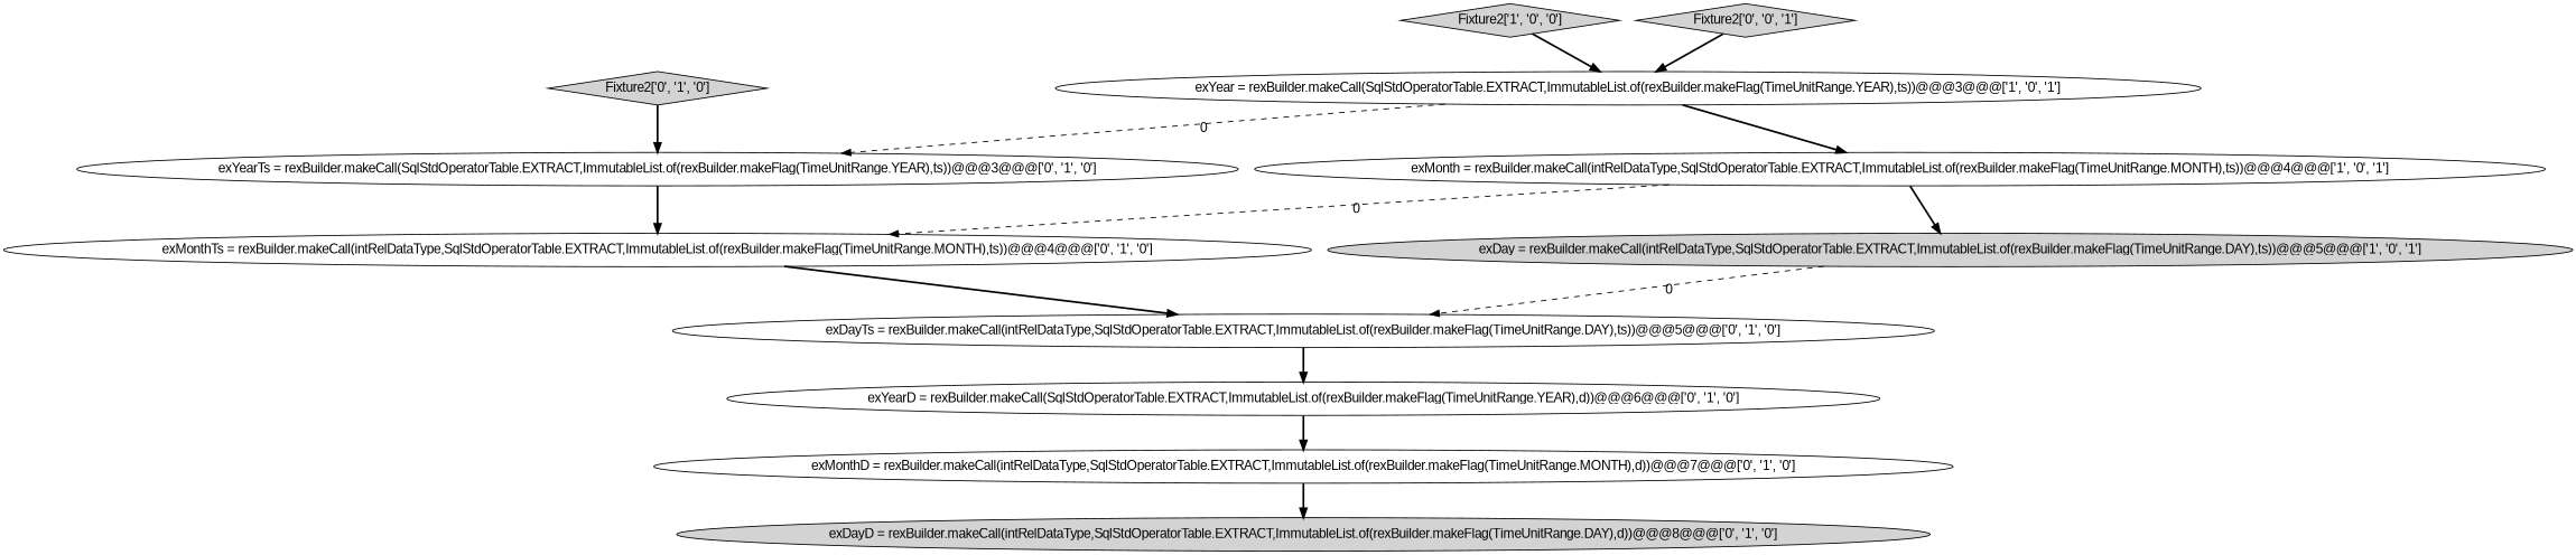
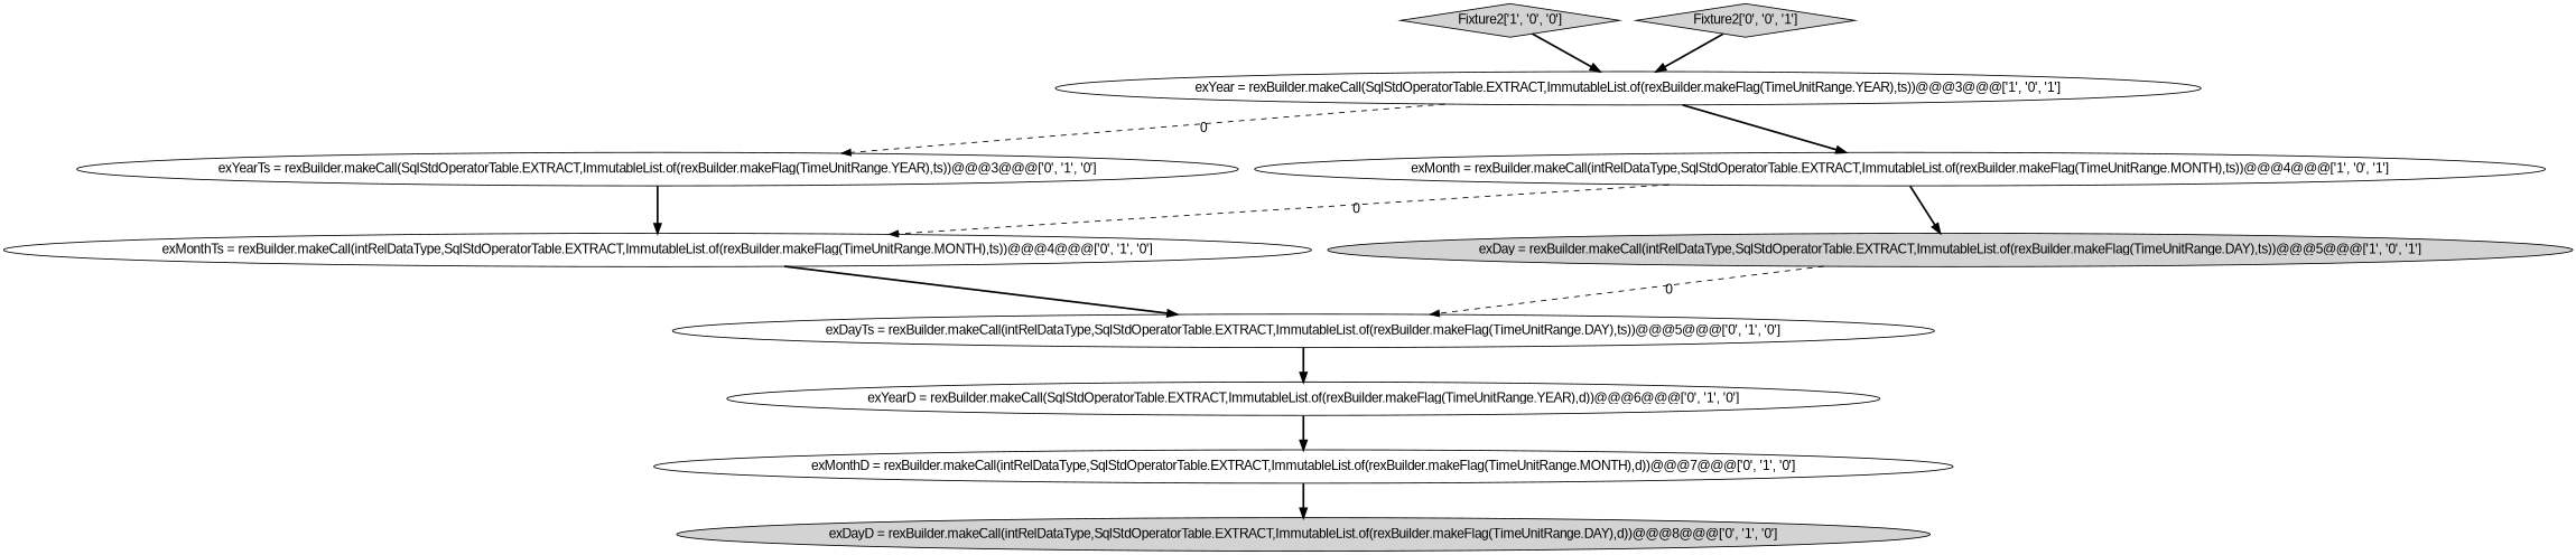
  digraph {
    fontname="Liberation Sans"
    node [fillcolor=white shape=ellipse style=filled fontname="Liberation Sans"]
    edge [style=bold fontname="Liberation Sans"]
-   n1 [fillcolor=lightgray label="Fixture2['0', '1', '0']" shape=diamond]
    n2 [label="exYearTs = rexBuilder.makeCall(SqlStdOperatorTable.EXTRACT,ImmutableList.of(rexBuilder.makeFlag(TimeUnitRange.YEAR),ts))@@@3@@@['0', '1', '0']"]
    n3 [label="exDayTs = rexBuilder.makeCall(intRelDataType,SqlStdOperatorTable.EXTRACT,ImmutableList.of(rexBuilder.makeFlag(TimeUnitRange.DAY),ts))@@@5@@@['0', '1', '0']"]
    n4 [label="exYearD = rexBuilder.makeCall(SqlStdOperatorTable.EXTRACT,ImmutableList.of(rexBuilder.makeFlag(TimeUnitRange.YEAR),d))@@@6@@@['0', '1', '0']"]
    n5 [fillcolor=lightgray label="Fixture2['1', '0', '0']" shape=diamond]
    n6 [label="exYear = rexBuilder.makeCall(SqlStdOperatorTable.EXTRACT,ImmutableList.of(rexBuilder.makeFlag(TimeUnitRange.YEAR),ts))@@@3@@@['1', '0', '1']"]
    n7 [label="exMonth = rexBuilder.makeCall(intRelDataType,SqlStdOperatorTable.EXTRACT,ImmutableList.of(rexBuilder.makeFlag(TimeUnitRange.MONTH),ts))@@@4@@@['1', '0', '1']"]
    n8 [fillcolor=lightgray label="exDay = rexBuilder.makeCall(intRelDataType,SqlStdOperatorTable.EXTRACT,ImmutableList.of(rexBuilder.makeFlag(TimeUnitRange.DAY),ts))@@@5@@@['1', '0', '1']"]
    n9 [label="exMonthTs = rexBuilder.makeCall(intRelDataType,SqlStdOperatorTable.EXTRACT,ImmutableList.of(rexBuilder.makeFlag(TimeUnitRange.MONTH),ts))@@@4@@@['0', '1', '0']"]
    n10 [fillcolor=lightgray label="Fixture2['0', '0', '1']" shape=diamond]
    n11 [label="exMonthD = rexBuilder.makeCall(intRelDataType,SqlStdOperatorTable.EXTRACT,ImmutableList.of(rexBuilder.makeFlag(TimeUnitRange.MONTH),d))@@@7@@@['0', '1', '0']"]
    n12 [fillcolor=lightgray label="exDayD = rexBuilder.makeCall(intRelDataType,SqlStdOperatorTable.EXTRACT,ImmutableList.of(rexBuilder.makeFlag(TimeUnitRange.DAY),d))@@@8@@@['0', '1', '0']"]
-   n1 -> n2
    n2 -> n9
    n3 -> n4
    n4 -> n11
    n5 -> n6
    n6 -> n2 [label=0 style=dashed]
    n6 -> n7
    n7 -> n8
    n7 -> n9 [label=0 style=dashed]
    n8 -> n3 [label=0 style=dashed]
    n9 -> n3
    n10 -> n6
    n11 -> n12
  }
